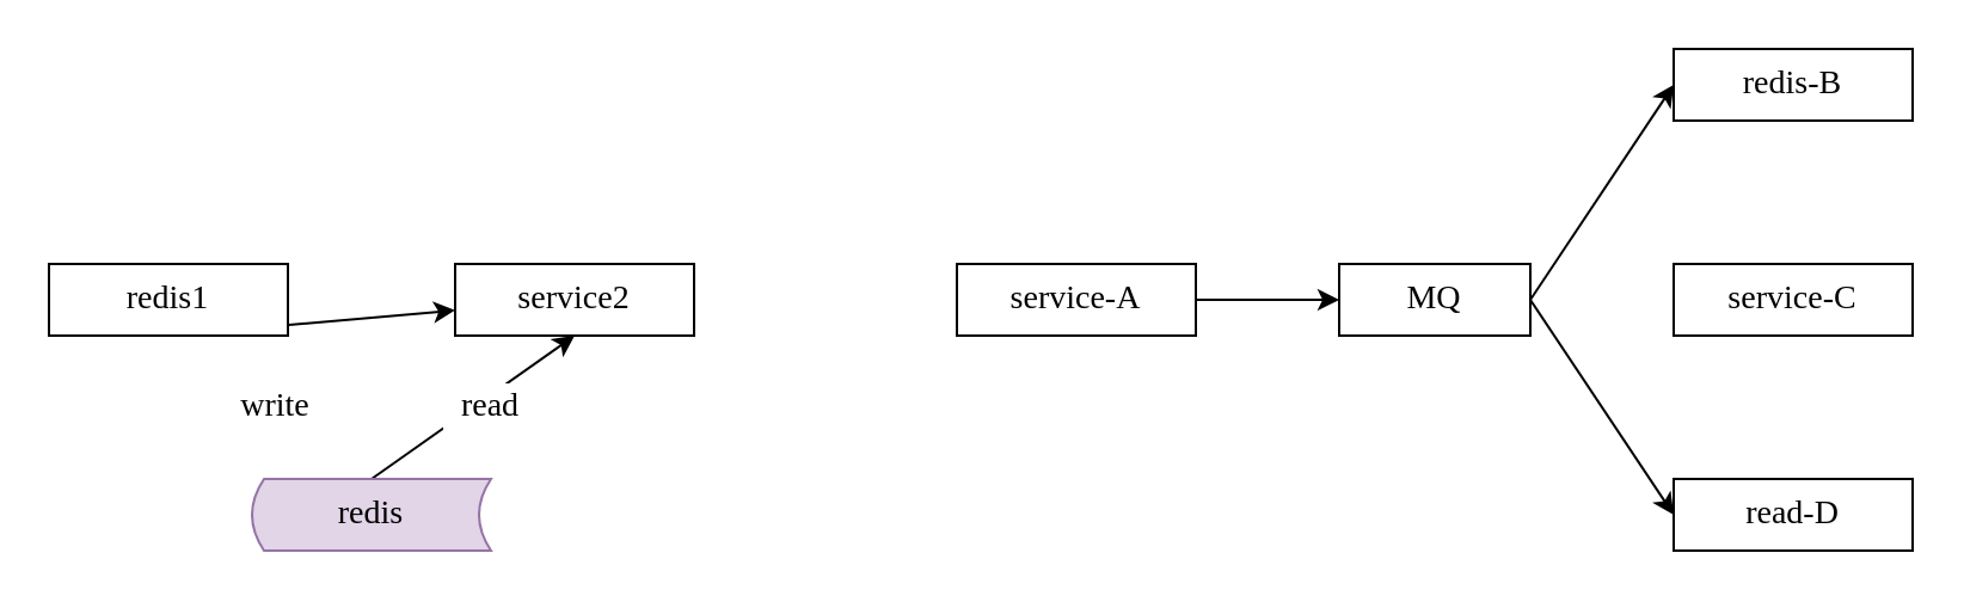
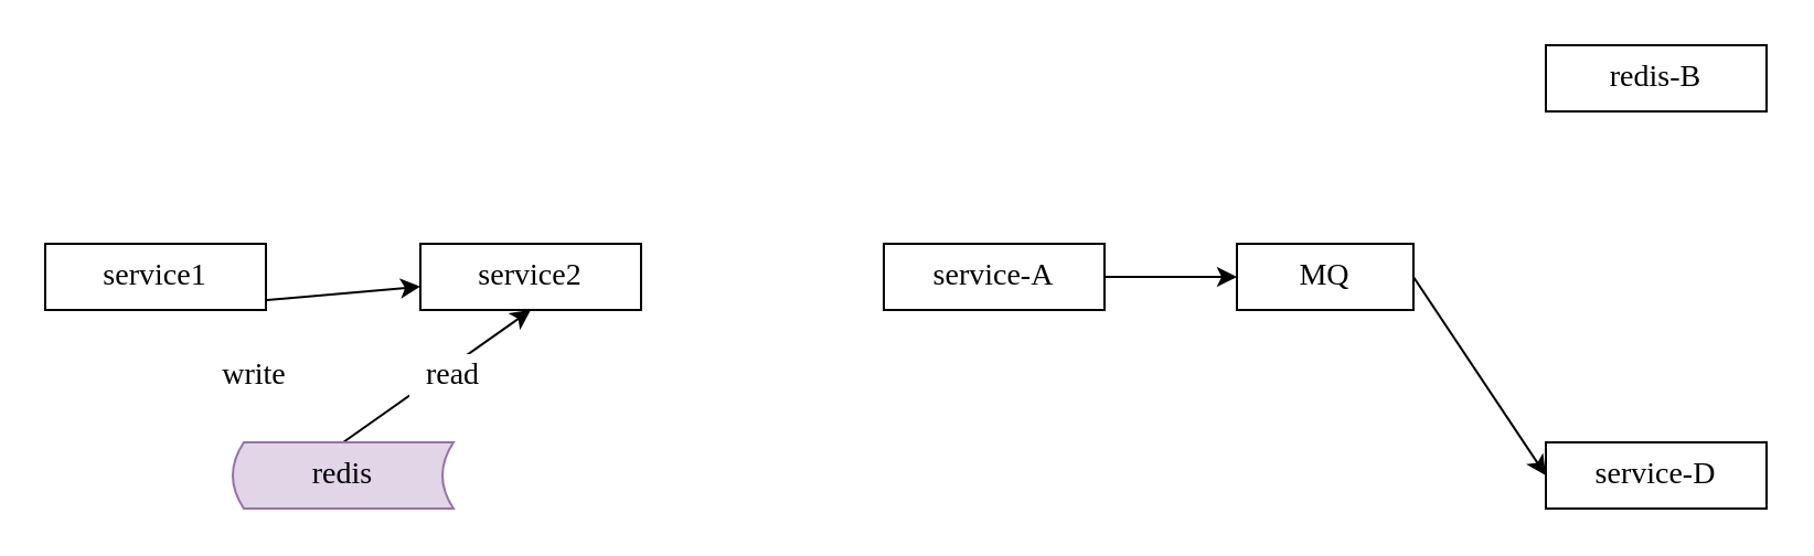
  <mxCell id="0" />
  <mxCell id="1" parent="0" />
  <mxCell id="2" style="rounded=0;orthogonalLoop=1;jettySize=auto;html=1;exitX=0.5;exitY=1;exitDx=0;exitDy=0;fontFamily=Verdana;fontSize=14;" edge="1" parent="1" source="3" target="4"><mxGeometry relative="1" as="geometry" /></mxCell>
- <mxCell id="3" value="redis1" style="rounded=0;whiteSpace=wrap;html=1;fontSize=14;fontFamily=Verdana;" vertex="1" parent="1"><mxGeometry x="20" y="110" width="100" height="30" as="geometry" /></mxCell>
+ <mxCell id="3" value="service1" style="rounded=0;whiteSpace=wrap;html=1;fontSize=14;fontFamily=Verdana;" vertex="1" parent="1"><mxGeometry x="20" y="110" width="100" height="30" as="geometry" /></mxCell>
  <mxCell id="4" value="service2" style="rounded=0;whiteSpace=wrap;html=1;fontSize=14;fontFamily=Verdana;" vertex="1" parent="1"><mxGeometry x="190" y="110" width="100" height="30" as="geometry" /></mxCell>
  <mxCell id="5" style="edgeStyle=none;rounded=0;orthogonalLoop=1;jettySize=auto;html=1;exitX=0.5;exitY=0;exitDx=0;exitDy=0;entryX=0.5;entryY=1;entryDx=0;entryDy=0;fontFamily=Verdana;fontSize=14;" edge="1" parent="1" source="6" target="4"><mxGeometry relative="1" as="geometry" /></mxCell>
  <mxCell id="6" value="redis" style="shape=dataStorage;whiteSpace=wrap;html=1;fontFamily=Verdana;fontSize=14;size=0.05;fillColor=#e1d5e7;strokeColor=#9673a6;" vertex="1" parent="1"><mxGeometry x="105" y="200" width="100" height="30" as="geometry" /></mxCell>
  <mxCell id="7" value="write" style="text;html=1;strokeColor=none;fillColor=#ffffff;align=center;verticalAlign=middle;whiteSpace=wrap;rounded=0;fontFamily=Verdana;fontSize=14;" vertex="1" parent="1"><mxGeometry x="95" y="160" width="40" height="20" as="geometry" /></mxCell>
  <mxCell id="8" value="read" style="text;html=1;strokeColor=none;fillColor=#ffffff;align=center;verticalAlign=middle;whiteSpace=wrap;rounded=0;fontFamily=Verdana;fontSize=14;" vertex="1" parent="1"><mxGeometry x="185" y="160" width="40" height="20" as="geometry" /></mxCell>
  <mxCell id="9" style="edgeStyle=none;rounded=0;orthogonalLoop=1;jettySize=auto;html=1;exitX=1;exitY=0.5;exitDx=0;exitDy=0;entryX=0;entryY=0.5;entryDx=0;entryDy=0;fontFamily=Verdana;fontSize=14;" edge="1" parent="1" source="10" target="13"><mxGeometry relative="1" as="geometry" /></mxCell>
  <mxCell id="10" value="service-A" style="rounded=0;whiteSpace=wrap;html=1;fontSize=14;fontFamily=Verdana;" vertex="1" parent="1"><mxGeometry x="400" y="110" width="100" height="30" as="geometry" /></mxCell>
- <mxCell id="11" style="edgeStyle=none;rounded=0;orthogonalLoop=1;jettySize=auto;html=1;exitX=1;exitY=0.5;exitDx=0;exitDy=0;entryX=0;entryY=0.5;entryDx=0;entryDy=0;fontFamily=Verdana;fontSize=14;" edge="1" parent="1" source="13" target="16"><mxGeometry relative="1" as="geometry" /></mxCell>
  <mxCell id="12" style="edgeStyle=none;rounded=0;orthogonalLoop=1;jettySize=auto;html=1;exitX=1;exitY=0.5;exitDx=0;exitDy=0;entryX=0;entryY=0.5;entryDx=0;entryDy=0;fontFamily=Verdana;fontSize=14;" edge="1" parent="1" source="13" target="14"><mxGeometry relative="1" as="geometry" /></mxCell>
  <mxCell id="13" value="MQ" style="rounded=0;whiteSpace=wrap;html=1;fontSize=14;fontFamily=Verdana;" vertex="1" parent="1"><mxGeometry x="560" y="110" width="80" height="30" as="geometry" /></mxCell>
- <mxCell id="14" value="read-D" style="rounded=0;whiteSpace=wrap;html=1;fontSize=14;fontFamily=Verdana;" vertex="1" parent="1"><mxGeometry x="700" y="200" width="100" height="30" as="geometry" /></mxCell>
- <mxCell id="15" value="service-C" style="rounded=0;whiteSpace=wrap;html=1;fontSize=14;fontFamily=Verdana;" vertex="1" parent="1"><mxGeometry x="700" y="110" width="100" height="30" as="geometry" /></mxCell>
+ <mxCell id="14" value="service-D" style="rounded=0;whiteSpace=wrap;html=1;fontSize=14;fontFamily=Verdana;" vertex="1" parent="1"><mxGeometry x="700" y="200" width="100" height="30" as="geometry" /></mxCell>
  <mxCell id="16" value="redis-B" style="rounded=0;whiteSpace=wrap;html=1;fontSize=14;fontFamily=Verdana;" vertex="1" parent="1"><mxGeometry x="700" y="20" width="100" height="30" as="geometry" /></mxCell>
